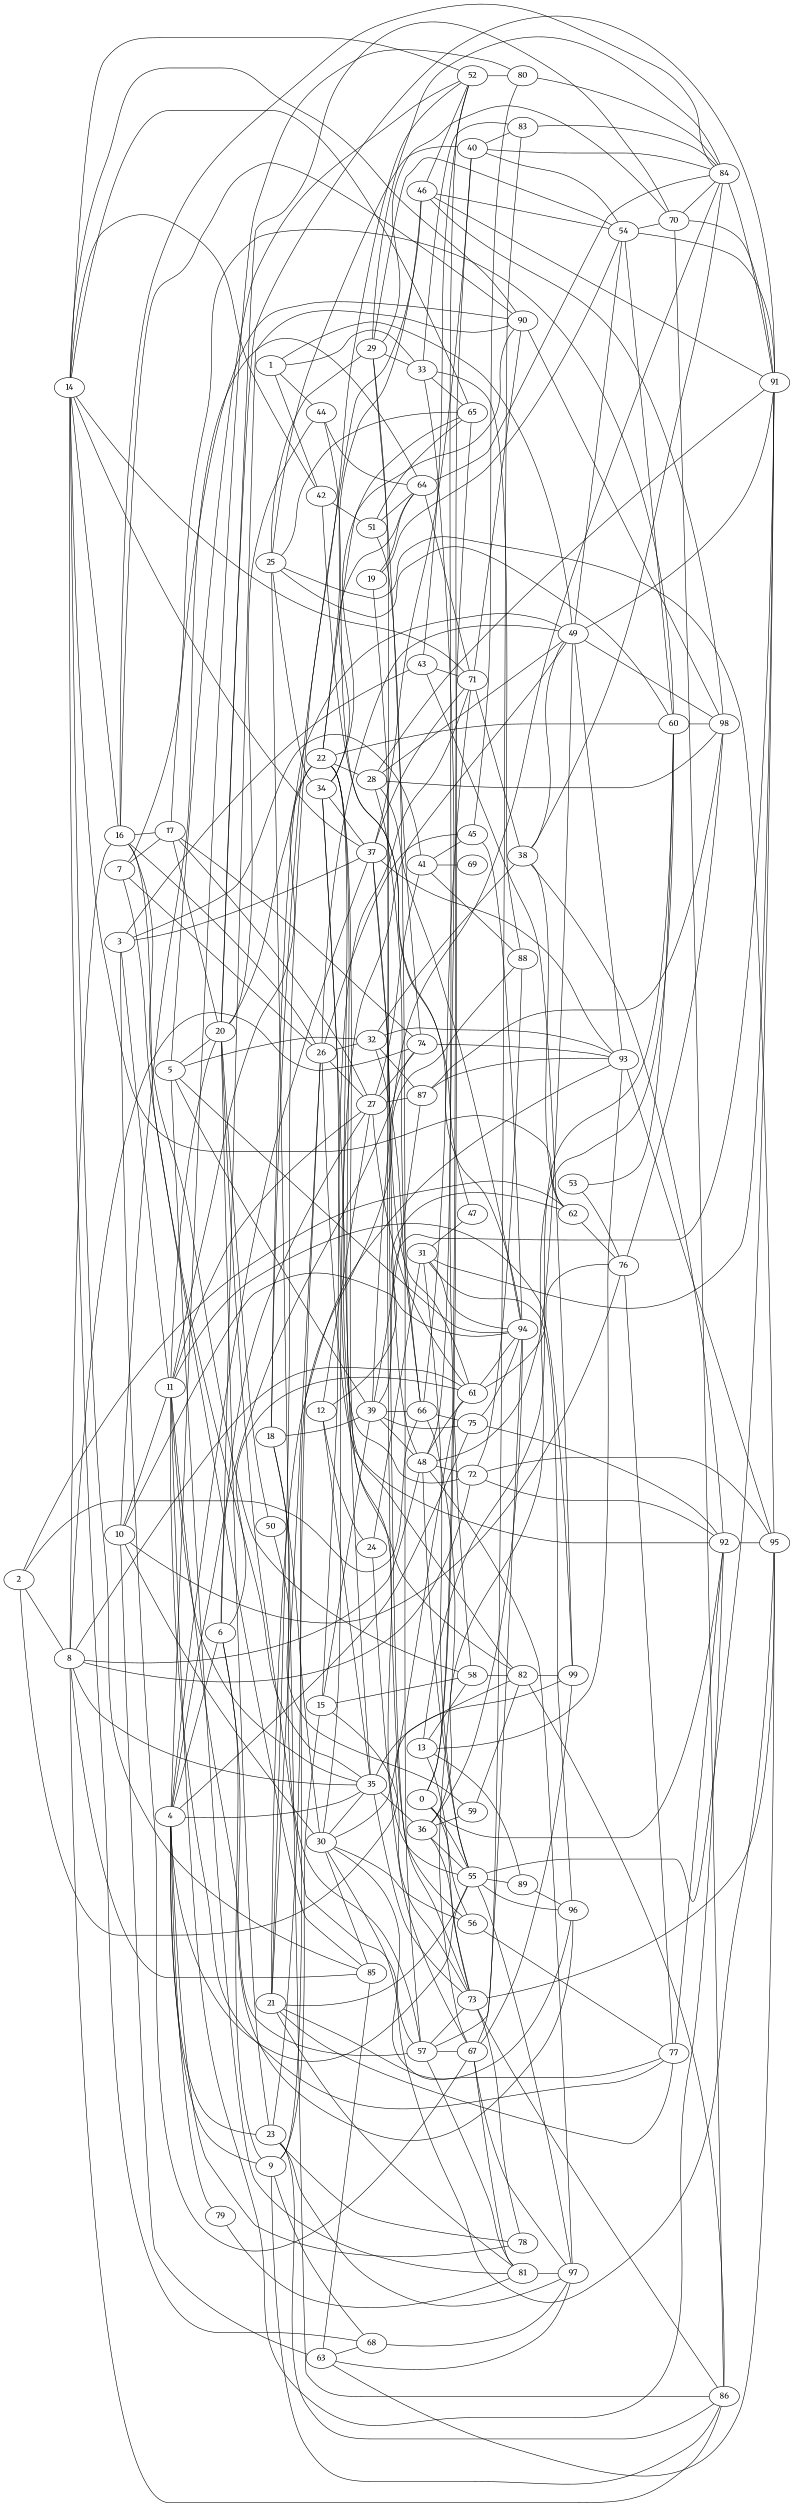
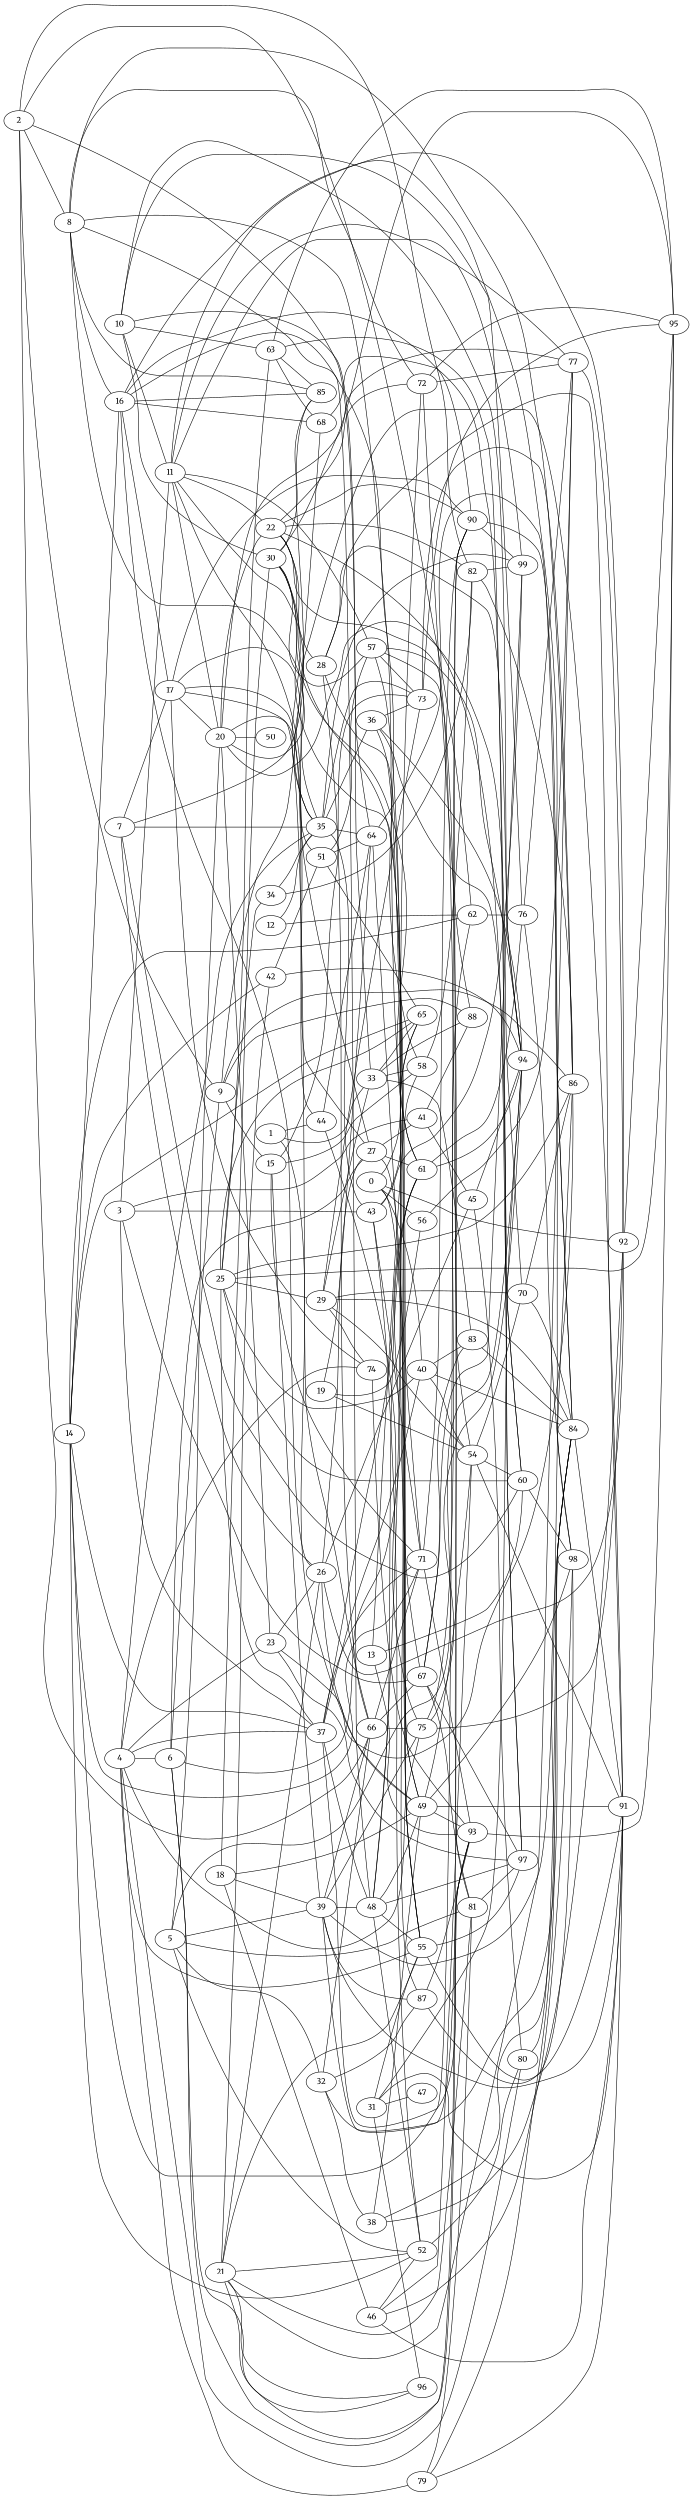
  strict graph {
    fontname=Merriweather
    rankdir=LR
    node [fontname=Merriweather]
    edge [fontname=Merriweather is_available=True prob=1.0]
    0
    40
    55
    56
    65
    92
    84
    54
    83
    96
-   89
    91
    97
    77
    95
    1
    33
    44
    49
    88
    58
    64
    47
    93
    98
    2
    8
    9
    62
    66
    82
    35
    74
    61
    85
    16
    48
    72
    86
    15
    68
    76
    67
    75
    71
    99
    3
    11
    37
    41
    43
    20
    27
    22
    57
    45
-   69
    52
    81
    4
    6
    23
-   78
    79
    80
    90
    26
    73
    36
    94
    5
    32
    39
    50
    70
    87
    38
    7
    17
    60
    51
    10
    30
    63
    28
    12
-   24
    31
    13
    14
    42
    18
    46
    19
-   59
    21
    25
    29
    34
-   53
    0 -- 40 [prob=0.429935082375]
    0 -- 55 [prob=0.809061926301]
    0 -- 56 [prob=0.587078692936]
    0 -- 65 [prob=0.226736654324]
    0 -- 92 [prob=0.217238373339]
    40 -- 84 [prob=0.200970030447]
    40 -- 54 [prob=0.334288316359]
    40 -- 83 [prob=0.550786182787]
-   55 -- 96
-   55 -- 89 [prob=0.340588269507]
    55 -- 91
    55 -- 97 [prob=0.805511264267]
    56 -- 77 [prob=0.919854762724]
    92 -- 95 [prob=0.959773126446]
    84 -- 91 [prob=0.194108790277]
    54 -- 91
    54 -- 70 [prob=0.923438623364]
    54 -- 60 [prob=0.93076458665]
    83 -- 84 [prob=0.190727804761]
-   89 -- 96
    77 -- 92 [prob=0.954112080499]
    1 -- 33
    1 -- 44
    1 -- 49
    33 -- 65 [prob=0.333228234714]
    33 -- 83 [prob=0.157150464055]
    33 -- 88
    33 -- 58 [prob=0.00586924357531]
    44 -- 64
-   44 -- 47 [prob=0.397252801613]
+   44 -- 75 [prob=0.397252801613]
    49 -- 54 [prob=0.806653334741]
    49 -- 91 [prob=0.705389548894]
    49 -- 93 [prob=0.437499605153]
    49 -- 98 [prob=0.34373679723]
    58 -- 82 [prob=0.768004457347]
    64 -- 84 [prob=0.141617815681]
    64 -- 71 [prob=0.758137229112]
    93 -- 95
+   2 -- 33 [prob=0.963805998604]
    2 -- 8 [prob=0.0160039891518]
-   4 -- 9 [prob=0.281876834594]
+   2 -- 9 [prob=0.281876834594]
    2 -- 62 [prob=0.400593683249]
    2 -- 66 [prob=0.281554070892]
    2 -- 82 [prob=0.226553409453]
    8 -- 35 [prob=0.998473720521]
-   8 -- 74 [prob=0.580347407893]
    8 -- 61 [prob=0.567269111055]
    8 -- 85 [prob=0.428375179626]
    8 -- 16 [prob=0.121232729926]
    8 -- 48 [prob=0.46110177297]
    8 -- 72
    8 -- 86 [prob=0.267829212335]
    9 -- 88 [prob=0.389306360251]
    9 -- 86 [prob=0.810149442987]
    9 -- 15
    9 -- 68
    62 -- 76 [prob=0.413334315055]
    66 -- 67 [prob=0.0879095430807]
    66 -- 75 [prob=0.508213820612]
    66 -- 71 [prob=0.90959145051]
    82 -- 86 [prob=0.32935216916]
    82 -- 99 [prob=0.635184913266]
    35 -- 99 [prob=0.975986586467]
+   35 -- 43 [prob=0.573978806739]
    35 -- 73 [prob=0.701102769617]
    35 -- 36 [prob=0.395460401144]
    74 -- 93
    61 -- 76 [prob=0.354414273556]
    61 -- 94
    16 -- 84 [prob=0.839648090481]
    16 -- 58
    16 -- 85
    16 -- 90 [prob=0.00248988972826]
    16 -- 26 [prob=0.685024964208]
    16 -- 17 [prob=0.387434128101]
    48 -- 55 [prob=0.841544510268]
    48 -- 97
    48 -- 49 [prob=0.56267775741]
    48 -- 61
    48 -- 72 [prob=0.719981545071]
    48 -- 52 [prob=0.727913274209]
-   72 -- 92
+   72 -- 77
    72 -- 95
    72 -- 88 [prob=0.535008794634]
    15 -- 58 [prob=0.90827416458]
    15 -- 71 [prob=0.983329996772]
    15 -- 73 [prob=0.331883773352]
    15 -- 39 [prob=0.198034567947]
    68 -- 97 [prob=0.22210018577]
    76 -- 77 [prob=0.215879409146]
    76 -- 98
    67 -- 83 [prob=0.918940075556]
    67 -- 97 [prob=0.204293739841]
    67 -- 99 [prob=0.495539939888]
    67 -- 81 [prob=0.834888314861]
    75 -- 92
    75 -- 94 [prob=0.78544252039]
-   71 -- 38 [prob=0.399489321948]
+   71 -- 93 [prob=0.399489321948]
    71 -- 90 [prob=0.905256005823]
    3 -- 67 [prob=0.367295637343]
    3 -- 11 [prob=0.362843433518]
    3 -- 37 [prob=0.286758970697]
    3 -- 41 [prob=0.975367178837]
    3 -- 43 [prob=0.505504398803]
    11 -- 92 [prob=0.815284279025]
    11 -- 77
    11 -- 35 [prob=0.905799983783]
    11 -- 99 [prob=0.296615414563]
    11 -- 20 [prob=0.604606462982]
    11 -- 27 [prob=0.0249481298398]
    11 -- 22 [prob=0.0743481850967]
    11 -- 57 [prob=0.182837537132]
    37 -- 40
    37 -- 93 [prob=0.0841072922587]
    37 -- 61
    37 -- 48 [prob=0.276257964716]
    37 -- 71 [prob=0.234930171645]
    41 -- 88 [prob=0.710873532853]
    41 -- 45
-   41 -- 69 [prob=0.209060055325]
    43 -- 71
    43 -- 99 [prob=0.84860875888]
    43 -- 52
    20 -- 91 [prob=0.552083158933]
    20 -- 77 [prob=0.962951689378]
    20 -- 44
    20 -- 22 [prob=0.114336830291]
    20 -- 23 [prob=0.0678808421076]
    20 -- 50 [prob=0.994067419305]
    20 -- 70 [prob=0.394281280447]
-   27 -- 74 [prob=0.683447111247]
    27 -- 61 [prob=0.734555455419]
    27 -- 41 [prob=0.51917864041]
    27 -- 87 [prob=0.121783249965]
    22 -- 55 [prob=0.66461203112]
-   22 -- 46 [prob=0.803689258044]
+   22 -- 54 [prob=0.803689258044]
    22 -- 82 [prob=0.365112369724]
    22 -- 72 [prob=0.36544988797]
    22 -- 90 [prob=0.0667855192692]
    22 -- 60 [prob=0.641695470982]
    22 -- 28
    57 -- 67 [prob=0.372631404933]
    57 -- 81
    57 -- 73 [prob=0.953897469214]
    57 -- 94 [prob=0.962601373245]
    45 -- 80 [prob=0.677011788009]
    45 -- 94 [prob=0.12887611703]
    52 -- 80
    81 -- 97
    4 -- 55 [prob=0.351570982532]
    4 -- 35
    4 -- 74 [prob=0.440651742172]
    4 -- 75
    4 -- 37 [prob=0.342399057009]
    4 -- 6 [prob=0.832125056174]
    4 -- 23 [prob=0.435752664771]
-   4 -- 78 [prob=0.781789960264]
    4 -- 79 [prob=0.933888342652]
    4 -- 80 [prob=0.389476228886]
    6 -- 96
    6 -- 9 [prob=0.661246836486]
    6 -- 61 [prob=0.153806394694]
    6 -- 27 [prob=0.892453763894]
    6 -- 90 [prob=0.10607827339]
    23 -- 97
    23 -- 86
-   23 -- 78 [prob=0.470754933509]
    23 -- 26 [prob=0.74841151957]
-   70 -- 91 [prob=0.387969539729]
+   79 -- 84 [prob=0.0394845691238]
+   79 -- 91 [prob=0.387969539729]
    79 -- 81
    80 -- 84 [prob=0.539548293358]
    90 -- 98
+   90 -- 99 [prob=0.0898311568233]
    26 -- 92
    26 -- 49 [prob=0.173496603272]
    26 -- 27 [prob=0.065724958645]
    26 -- 45 [prob=0.90412977182]
-   26 -- 32 [prob=0.757158893419]
    73 -- 95
    73 -- 86
-   73 -- 78 [prob=0.656954364364]
    36 -- 55 [prob=0.7240873283]
    36 -- 73 [prob=0.728945994595]
    36 -- 94 [prob=0.7483931896]
    36 -- 60
-   36 -- 59 [prob=0.384503440581]
    5 -- 20 [prob=0.376771704114]
    5 -- 52 [prob=0.405610047341]
    5 -- 81 [prob=0.0194680438346]
    5 -- 94 [prob=0.133025268655]
    5 -- 32 [prob=0.27502518185]
    5 -- 39 [prob=0.477863401861]
    32 -- 93
    32 -- 66
    32 -- 87
    32 -- 38 [prob=0.865010161547]
    39 -- 84 [prob=0.614954101442]
    39 -- 91 [prob=0.508325796758]
    39 -- 66 [prob=0.397880192173]
    39 -- 48 [prob=0.669396991263]
+   39 -- 86
    39 -- 75 [prob=0.0174110411815]
    39 -- 87 [prob=0.153414759906]
-   50 -- 59 [prob=0.027904215205]
    70 -- 84
    70 -- 86 [prob=0.785948203774]
    87 -- 93 [prob=0.427996242274]
    87 -- 98 [prob=0.956440051732]
    38 -- 92 [prob=0.24876460623]
    38 -- 84 [prob=0.44455924063]
    38 -- 49 [prob=0.54529488744]
-   38 -- 62 [prob=0.961134255735]
+   75 -- 62 [prob=0.961134255735]
    7 -- 35 [prob=0.651340823109]
-   14 -- 85 [prob=0.914878718391]
+   7 -- 85 [prob=0.914878718391]
    7 -- 26 [prob=0.201225602778]
    7 -- 17 [prob=0.47108683853]
    7 -- 60 [prob=0.216196732977]
+   17 -- 66 [prob=0.895554408693]
    17 -- 74 [prob=0.46638475631]
    17 -- 20 [prob=0.00738735362278]
    17 -- 27 [prob=0.594815076996]
    17 -- 90 [prob=0.386839303706]
+   17 -- 51
    60 -- 98 [prob=0.857842083114]
    51 -- 65 [prob=0.435894431415]
    51 -- 64
    51 -- 57 [prob=0.591323265131]
    10 -- 64 [prob=0.00606354123088]
    10 -- 76 [prob=0.696871964442]
    10 -- 11 [prob=0.0525496329003]
    10 -- 94
    10 -- 30 [prob=0.693917730889]
    10 -- 63 [prob=0.429546424982]
-   30 -- 56 [prob=0.963546729039]
    30 -- 95 [prob=0.504095118329]
    30 -- 49 [prob=0.292524085862]
    30 -- 35 [prob=0.249888035325]
    30 -- 61
    30 -- 85 [prob=0.729695452381]
    30 -- 57 [prob=0.200954063355]
    63 -- 97 [prob=0.276034373055]
    63 -- 95 [prob=0.745371791651]
    63 -- 85 [prob=0.82283323751]
    63 -- 68 [prob=0.918304712479]
    28 -- 91 [prob=0.26210635431]
    28 -- 49
-   28 -- 98 [prob=0.553017430073]
    28 -- 66 [prob=0.622336769469]
    28 -- 94 [prob=0.839312366908]
    12 -- 62 [prob=0.3432025967]
    12 -- 35
-   12 -- 27
-   12 -- 24
-   24 -- 67 [prob=0.134495515215]
-   24 -- 31
    31 -- 55 [prob=0.359361943598]
    31 -- 96
    31 -- 91 [prob=0.559583983313]
    31 -- 47 [prob=0.165897167163]
    31 -- 94 [prob=0.451008017504]
-   13 -- 89
    13 -- 58
    13 -- 93
-   13 -- 73 [prob=0.522494900554]
    13 -- 60 [prob=0.545173050247]
    14 -- 65 [prob=0.932963414647]
    14 -- 62 [prob=0.860358270877]
    14 -- 16 [prob=0.33302144935]
-   14 -- 68 [prob=0.857462620694]
+   16 -- 68 [prob=0.857462620694]
    14 -- 71
    14 -- 37 [prob=0.670590143451]
    14 -- 52 [prob=0.834288211052]
    14 -- 90 [prob=0.296706476762]
    14 -- 42 [prob=0.557978353192]
    42 -- 94
    42 -- 51 [prob=0.825953778494]
    18 -- 49 [prob=0.963568132375]
-   18 -- 57 [prob=0.289144045631]
    18 -- 39 [prob=0.643664246289]
    18 -- 30 [prob=0.870641477728]
    18 -- 46 [prob=0.828920806144]
    46 -- 54 [prob=0.294972781963]
    46 -- 91 [prob=0.704784042075]
    46 -- 98
    46 -- 52
    19 -- 56 [prob=0.982583264209]
    19 -- 54 [prob=0.668040617574]
    19 -- 64
-   59 -- 82 [prob=0.378759545782]
    21 -- 55 [prob=0.977211400378]
    21 -- 96 [prob=0.594113064293]
    21 -- 77 [prob=0.749490020728]
    21 -- 93 [prob=0.948824647893]
    21 -- 52
    21 -- 81
    21 -- 26 [prob=0.769574122104]
-   1 -- 42
+   21 -- 42
    25 -- 40 [prob=0.30135586694]
    25 -- 65 [prob=0.897684500774]
    25 -- 95 [prob=0.474019896451]
    25 -- 86
    25 -- 60 [prob=0.801424574931]
+   25 -- 63 [prob=0.433130327644]
    25 -- 29 [prob=0.635537021579]
    25 -- 34 [prob=0.3497190696]
    29 -- 84 [prob=0.40847943345]
    29 -- 54
    29 -- 33
    29 -- 74 [prob=0.358100171846]
    29 -- 73 [prob=0.763562219407]
    29 -- 70 [prob=0.737705321082]
-   34 -- 65 [prob=0.283431002337]
-   34 -- 64 [prob=0.70999949821]
+   43 -- 65 [prob=0.283431002337]
+   35 -- 64 [prob=0.70999949821]
    34 -- 82 [prob=0.470102365031]
    34 -- 35 [prob=0.680123750462]
-   34 -- 37
-   53 -- 76 [prob=0.370669876936]
-   53 -- 60 [prob=0.128168104406]
+   25 -- 37
  }
